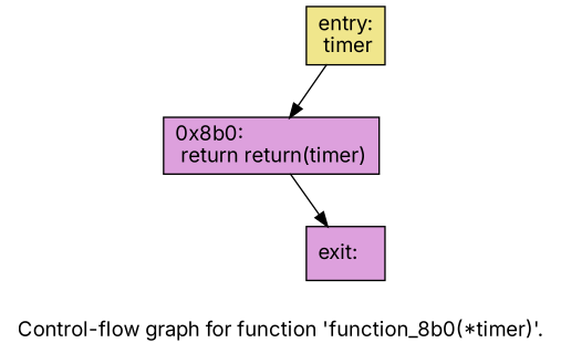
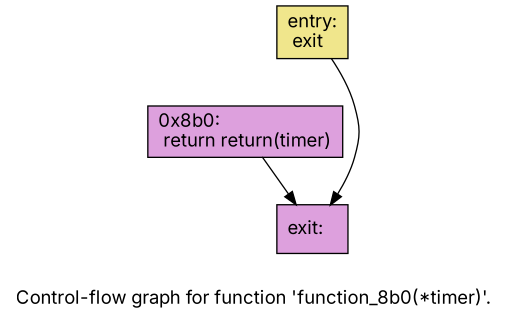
  digraph {
    fontname=Inter
    label="Control-flow graph for function 'function_8b0(*timer)'."
    node [fillcolor=plum fontname=Inter shape=record style=filled]
    edge [fontname=Inter]
-   n1 [fillcolor=khaki label="{entry:\l  timer\l}"]
+   n1 [fillcolor=khaki label="{entry:\l  exit\l}"]
    n2 [label="{0x8b0:\l  return return(timer)\l}"]
    n3 [label="{exit:\l}"]
-   n1 -> n2
+   n1 -> n3
    n2 -> n3
  }
